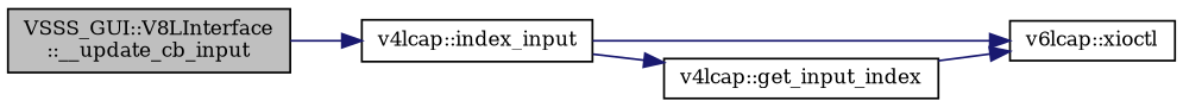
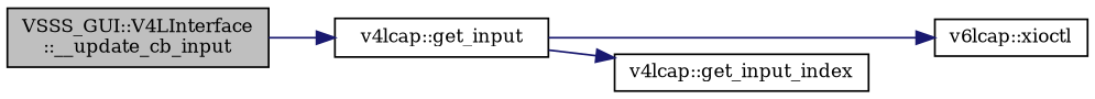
  digraph {
    fontname="DejaVu Serif"
    rankdir=LR
    node [color=black fillcolor=white fontname="DejaVu Serif" fontsize=10 shape=record style=filled]
    edge [color=midnightblue fontname="DejaVu Serif" fontsize=10 labelfontname=Helvetica labelfontsize=10 style=solid]
-   n1 [fillcolor=grey75 fontcolor=black height=0.2 label="VSSS_GUI::V8LInterface\l::__update_cb_input" width=0.4]
-   n2 [height=0.2 label="v4lcap::index_input" width=0.4]
+   n1 [fillcolor=grey75 fontcolor=black height=0.2 label="VSSS_GUI::V4LInterface\l::__update_cb_input" width=0.4]
+   n2 [height=0.2 label="v4lcap::get_input" width=0.4]
    n3 [height=0.2 label="v6lcap::xioctl" width=0.4]
    n4 [height=0.2 label="v4lcap::get_input_index" width=0.4]
    n1 -> n2
    n2 -> n3
    n2 -> n4
-   n4 -> n3
  }
